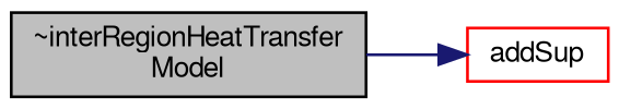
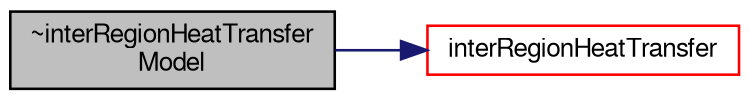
  digraph {
    rankdir=LR
    node [fontname=FreeSans fontsize=10 shape=record]
    n1 [color=black fillcolor=grey75 fontcolor=black height=0.2 label="~interRegionHeatTransfer\lModel" style=filled width=0.4]
-   n2 [color=red height=0.2 label=addSup width=0.4]
+   n2 [color=red height=0.2 label=interRegionHeatTransfer width=0.4]
    n1 -> n2 [color=midnightblue fontname=FreeSans fontsize=10 labelfontname=FreeSans labelfontsize=10 style=solid]
  }
